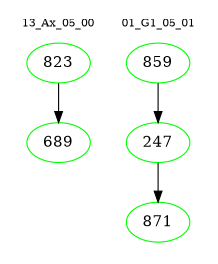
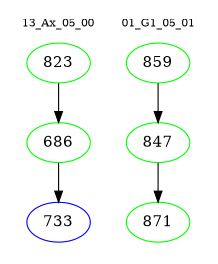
  digraph {
    node [color=green]
    edge [color=black]
    n1 [label=823]
-   n2 [label=689]
+   n2 [label=686]
+   n3 [color=blue label=733]
    n4 [label=859]
-   n5 [label=247]
+   n5 [label=847]
    n6 [label=871]
    subgraph cluster_1 {
      color=white
      fontsize=10
      label="13_Ax_05_00"
      n1
      n2
+     n3
    }
    subgraph cluster_2 {
      color=white
      fontsize=10
      label="01_G1_05_01"
      n4
      n5
      n6
    }
    n1 -> n2
+   n2 -> n3
    n4 -> n5
    n5 -> n6
  }
